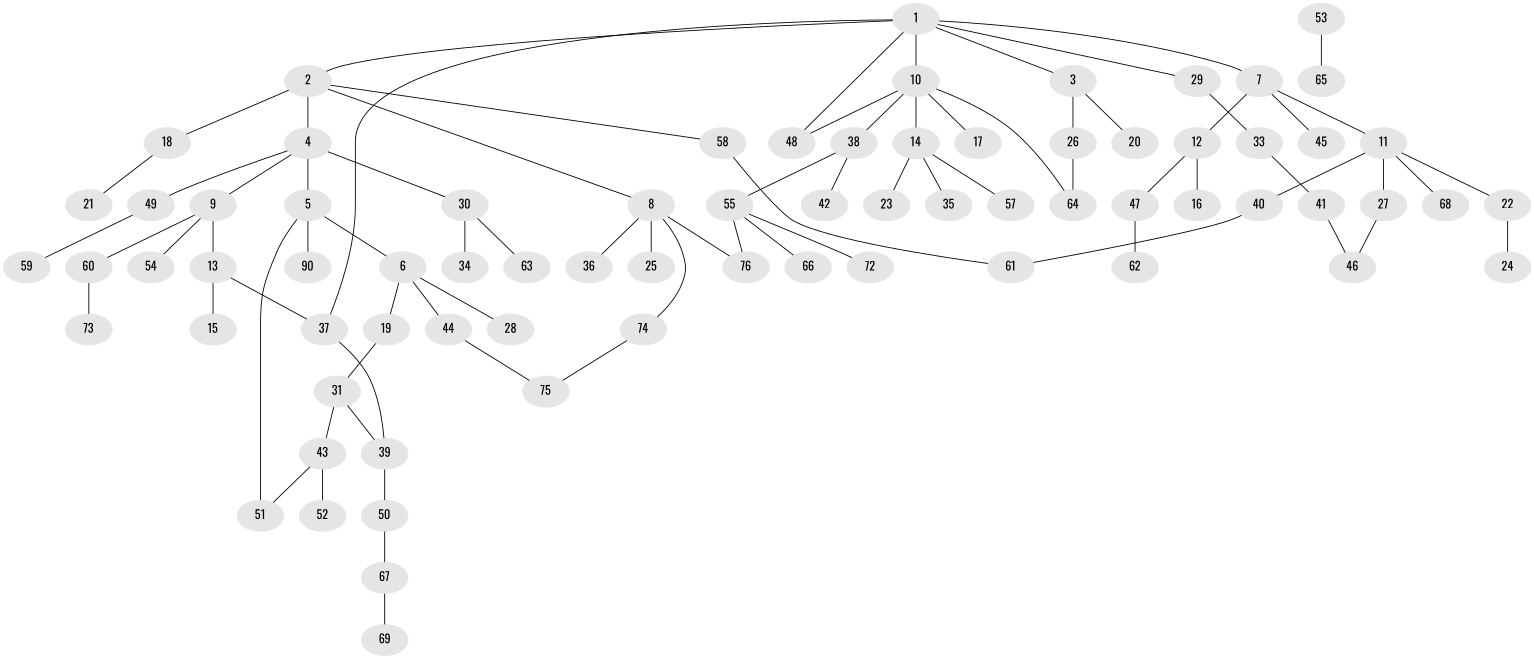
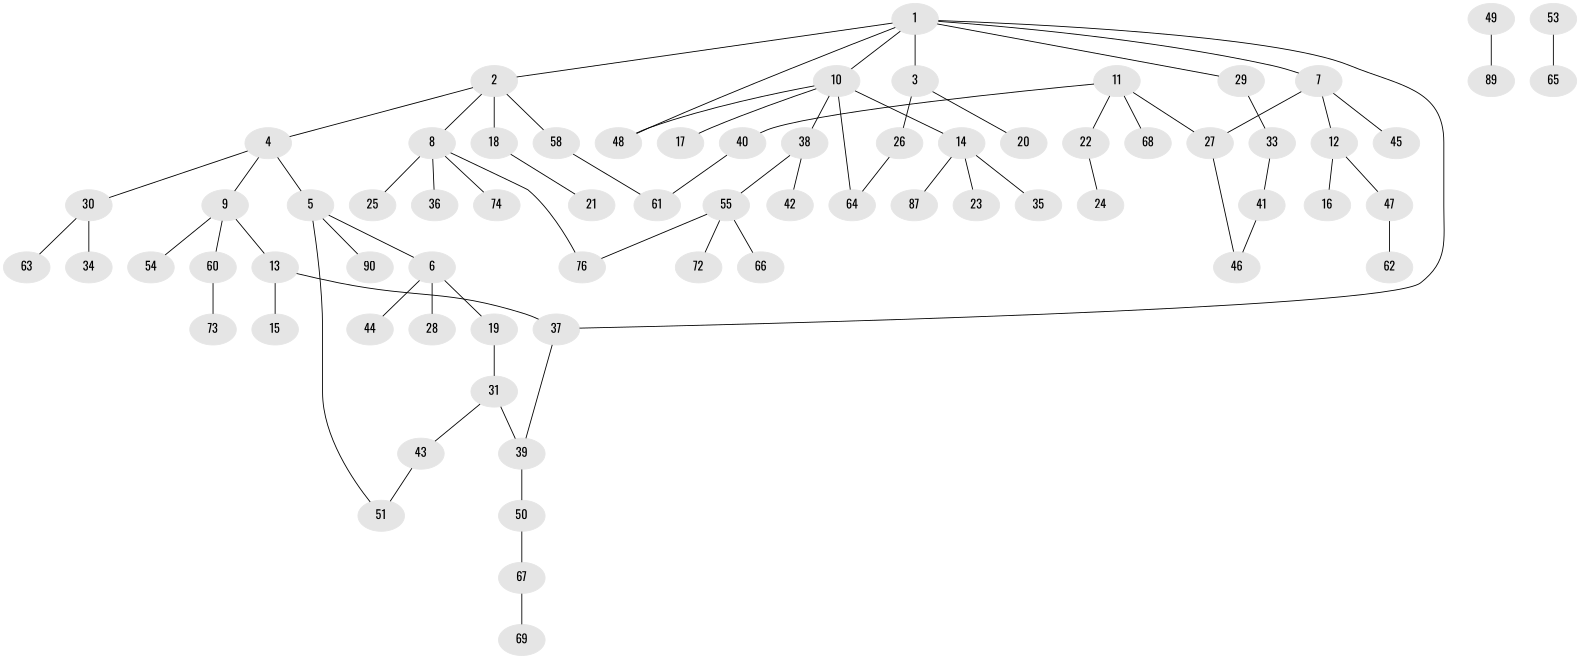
  graph {
    fontname=Oswald
    node [color=gray90 fontname=Oswald style=filled]
    edge [fontname=Oswald]
    1
    2
    3
    7
    10
    29
    37
    48
    4
    8
    18
    58
    20
    26
    11
    12
    45
    14
    17
    38
    64
    33
    39
    5
    9
    30
    49
    25
    36
    74
    76
    21
    61
    6
    51
    n36 [label=90]
    13
    54
    60
    34
    63
-   59
+   59 [label=89]
    19
    28
    44
    31
-   75
    22
    27
    40
    68
    16
    47
    15
    73
    23
    35
-   57
+   57 [label=87]
    42
    55
    24
    46
    62
    43
    53
    65
    41
    50
-   52
    66
    72
    67
    69
    1 -- 2
    1 -- 3
    1 -- 7
    1 -- 10
    1 -- 29
    1 -- 37
    1 -- 48
    2 -- 4
    2 -- 8
    2 -- 18
    2 -- 58
    3 -- 20
    3 -- 26
-   7 -- 11
+   7 -- 27
    7 -- 12
    7 -- 45
    10 -- 48
    10 -- 14
    10 -- 17
    10 -- 38
    10 -- 64
    29 -- 33
    37 -- 39
    4 -- 5
    4 -- 9
    4 -- 30
-   4 -- 49
    8 -- 25
    8 -- 36
    8 -- 74
    8 -- 76
    18 -- 21
    58 -- 61
    26 -- 64
    11 -- 22
    11 -- 27
    11 -- 40
    11 -- 68
    12 -- 16
    12 -- 47
    14 -- 23
    14 -- 35
    14 -- 57
    38 -- 42
    38 -- 55
    33 -- 41
    39 -- 50
    5 -- 6
    5 -- 51
    5 -- n36
    9 -- 13
    9 -- 54
    9 -- 60
    30 -- 34
    30 -- 63
    49 -- 59
-   74 -- 75
    6 -- 19
    6 -- 28
    6 -- 44
    13 -- 37
    13 -- 15
    60 -- 73
    19 -- 31
-   44 -- 75
    31 -- 39
    31 -- 43
    22 -- 24
    27 -- 46
    40 -- 61
    47 -- 62
    55 -- 76
    55 -- 66
    55 -- 72
    43 -- 51
-   43 -- 52
    53 -- 65
    41 -- 46
    50 -- 67
    67 -- 69
  }
